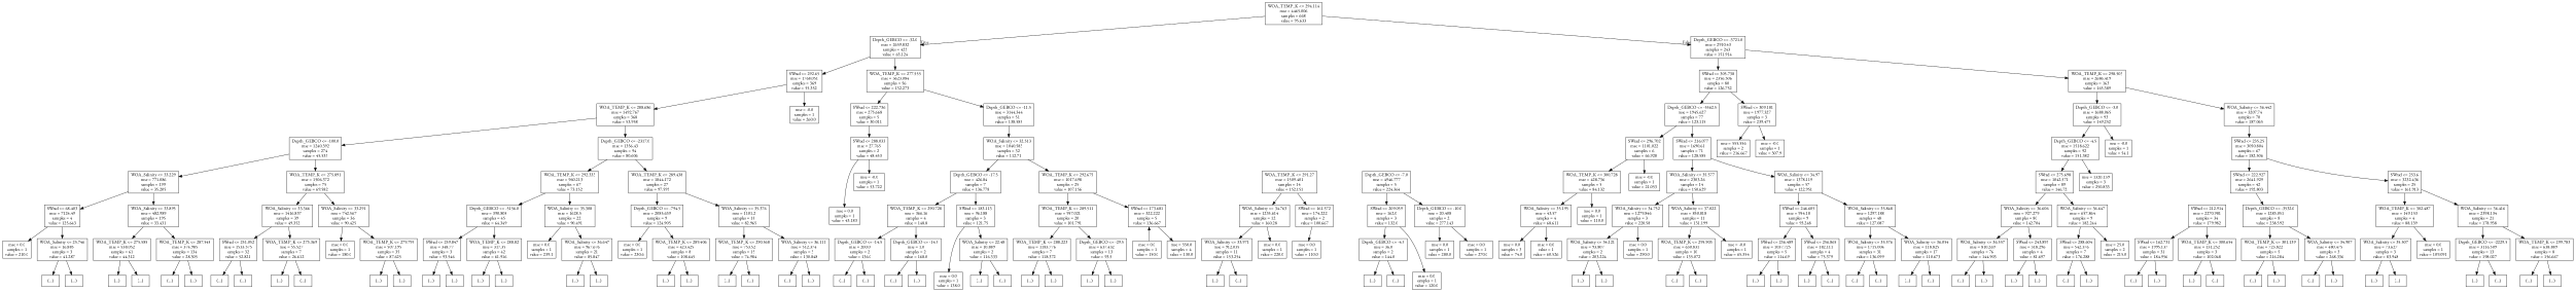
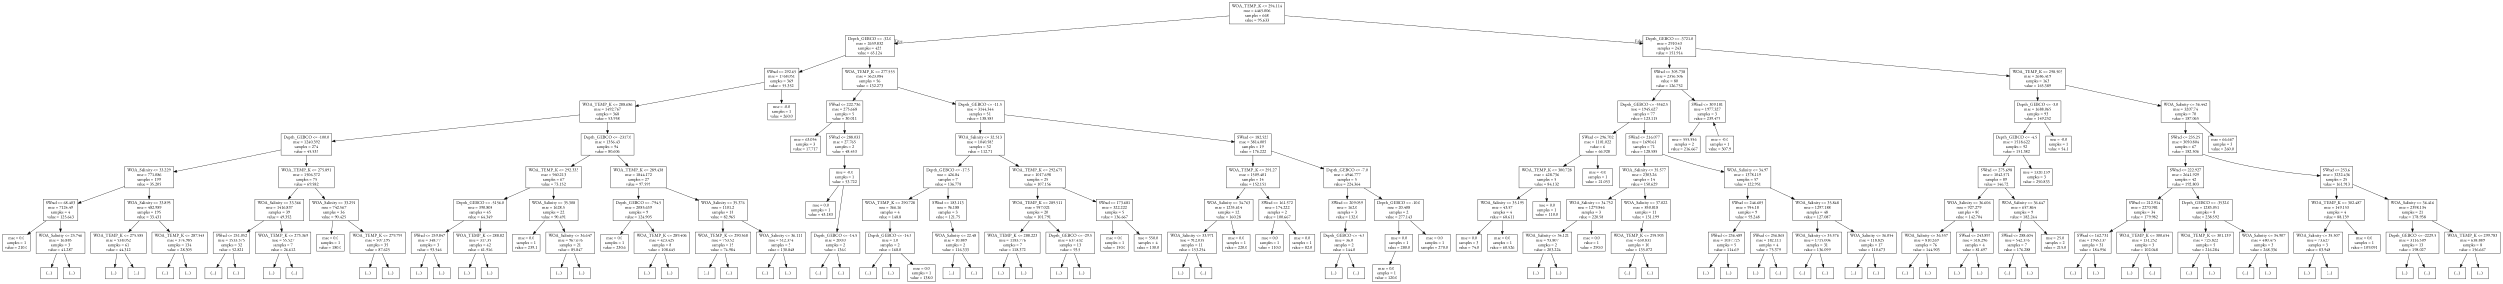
  digraph {
    fontname="EB Garamond"
    node [fontname="EB Garamond" shape=box]
    edge [fontname="EB Garamond"]
    n1 [label="WOA_TEMP_K <= 294.114\nmse = 4465.006\nsamples = 668\nvalue = 95.633"]
    n2 [label="Depth_GEBCO <= -32.0\nmse = 2659.832\nsamples = 425\nvalue = 65.124"]
    n3 [label="Depth_GEBCO <= -3721.0\nmse = 2910.43\nsamples = 243\nvalue = 151.914"]
    n4 [label="SWrad <= 292.65\nmse = 1768.051\nsamples = 369\nvalue = 55.352"]
    n5 [label="WOA_TEMP_K <= 277.555\nmse = 3623.084\nsamples = 56\nvalue = 132.273"]
-   n6 [label="SWrad <= 305.738\nmse = 2356.506\nsamples = 80\nvalue = 126.752"]
+   n6 [label="SWrad <= 305.738\nmse = 2356.506\nvalue = 80\nvalue = 126.752"]
    n7 [label="WOA_TEMP_K <= 298.503\nmse = 2686.419\nsamples = 163\nvalue = 165.389"]
    n8 [label="WOA_TEMP_K <= 288.686\nmse = 1492.767\nsamples = 368\nvalue = 53.958"]
    n9 [label="mse = -0.0\nsamples = 1\nvalue = 260.0"]
    n10 [label="SWrad <= 222.736\nmse = 275.668\nsamples = 5\nvalue = 30.011"]
    n11 [label="Depth_GEBCO <= -11.5\nmse = 3144.344\nsamples = 51\nvalue = 138.585"]
    n12 [label="Depth_GEBCO <= -100.0\nmse = 1240.392\nsamples = 274\nvalue = 45.533"]
    n13 [label="Depth_GEBCO <= -2317.0\nmse = 1356.43\nsamples = 94\nvalue = 80.606"]
    n14 [label="WOA_Salinity <= 33.229\nmse = 771.086\nsamples = 199\nvalue = 35.205"]
    n15 [label="WOA_TEMP_K <= 275.891\nmse = 1506.372\nsamples = 75\nvalue = 69.582"]
    n16 [label="WOA_TEMP_K <= 292.333\nmse = 960.213\nsamples = 67\nvalue = 73.152"]
    n17 [label="WOA_TEMP_K <= 289.438\nmse = 1844.172\nsamples = 27\nvalue = 97.595"]
    n18 [label="SWrad <= 68.403\nmse = 7124.49\nsamples = 4\nvalue = 125.643"]
    n19 [label="WOA_Salinity <= 33.895\nmse = 482.989\nsamples = 195\nvalue = 33.431"]
    n20 [label="WOA_Salinity <= 33.366\nmse = 1416.837\nsamples = 39\nvalue = 49.352"]
    n21 [label="WOA_Salinity <= 33.291\nmse = 742.567\nsamples = 36\nvalue = 90.425"]
    n22 [label="mse = 0.0\nsamples = 1\nvalue = 210.0"]
    n23 [label="WOA_Salinity <= 25.746\nmse = 16.885\nsamples = 3\nvalue = 41.287"]
    n24 [label="WOA_TEMP_K <= 275.585\nmse = 538.052\nsamples = 61\nvalue = 44.312"]
    n25 [label="WOA_TEMP_K <= 287.548\nmse = 374.985\nsamples = 134\nvalue = 28.305"]
    n26 [label="(...)"]
    n27 [label="(...)"]
    n28 [label="(...)"]
    n29 [label="(...)"]
    n30 [label="(...)"]
    n31 [label="(...)"]
    n32 [label="SWrad <= 251.052\nmse = 1533.575\nsamples = 32\nvalue = 52.821"]
    n33 [label="WOA_TEMP_K <= 273.369\nmse = 55.527\nsamples = 7\nvalue = 26.612"]
    n34 [label="mse = 0.0\nsamples = 1\nvalue = 180.0"]
    n35 [label="WOA_TEMP_K <= 279.795\nmse = 507.195\nsamples = 35\nvalue = 87.625"]
    n36 [label="(...)"]
    n37 [label="(...)"]
    n38 [label="(...)"]
    n39 [label="(...)"]
    n40 [label="(...)"]
    n41 [label="(...)"]
    n42 [label="Depth_GEBCO <= -5156.0\nmse = 390.808\nsamples = 45\nvalue = 64.349"]
    n43 [label="WOA_Salinity <= 35.308\nmse = 1628.5\nsamples = 22\nvalue = 90.491"]
    n44 [label="Depth_GEBCO <= -794.5\nmse = 2085.639\nsamples = 9\nvalue = 124.905"]
    n45 [label="WOA_Salinity <= 35.376\nmse = 1101.2\nsamples = 18\nvalue = 82.965"]
    n46 [label="SWrad <= 259.847\nmse = 348.77\nsamples = 3\nvalue = 93.546"]
    n47 [label="WOA_TEMP_K <= 288.82\nmse = 317.35\nsamples = 42\nvalue = 61.916"]
    n48 [label="mse = 0.0\nsamples = 1\nvalue = 239.1"]
    n49 [label="WOA_Salinity <= 36.647\nmse = 967.676\nsamples = 21\nvalue = 85.847"]
    n50 [label="(...)"]
    n51 [label="(...)"]
    n52 [label="(...)"]
    n53 [label="(...)"]
    n54 [label="(...)"]
    n55 [label="(...)"]
    n56 [label="mse = 0.0\nsamples = 1\nvalue = 230.6"]
    n57 [label="WOA_TEMP_K <= 289.406\nmse = 423.425\nsamples = 8\nvalue = 108.645"]
    n58 [label="WOA_TEMP_K <= 290.568\nmse = 753.52\nsamples = 15\nvalue = 74.984"]
    n59 [label="WOA_Salinity <= 36.111\nmse = 512.374\nsamples = 3\nvalue = 130.848"]
    n60 [label="(...)"]
    n61 [label="(...)"]
    n62 [label="(...)"]
    n63 [label="(...)"]
    n64 [label="(...)"]
    n65 [label="(...)"]
+   n66 [label="mse = 63.054\nsamples = 3\nvalue = 17.717"]
    n67 [label="SWrad <= 288.033\nmse = 27.765\nsamples = 2\nvalue = 48.453"]
    n68 [label="WOA_Salinity <= 32.513\nmse = 1040.583\nsamples = 32\nvalue = 112.71"]
+   n69 [label="SWrad <= 182.523\nmse = 3814.005\nsamples = 19\nvalue = 176.222"]
    n70 [label="mse = 0.0\nsamples = 1\nvalue = 43.183"]
    n71 [label="mse = -0.0\nsamples = 1\nvalue = 53.722"]
    n72 [label="Depth_GEBCO <= -17.5\nmse = 426.84\nsamples = 7\nvalue = 136.778"]
    n73 [label="WOA_TEMP_K <= 292.675\nmse = 1017.698\nsamples = 25\nvalue = 107.156"]
    n74 [label="WOA_TEMP_K <= 291.27\nmse = 1509.401\nsamples = 14\nvalue = 152.151"]
    n75 [label="Depth_GEBCO <= -7.0\nmse = 4946.777\nsamples = 5\nvalue = 224.364"]
    n76 [label="SWrad <= 183.113\nmse = 96.188\nsamples = 3\nvalue = 121.75"]
    n77 [label="WOA_TEMP_K <= 290.728\nmse = 366.16\nsamples = 4\nvalue = 148.8"]
    n78 [label="WOA_TEMP_K <= 289.511\nmse = 957.021\nsamples = 20\nvalue = 101.791"]
    n79 [label="SWrad <= 173.681\nmse = 322.222\nsamples = 5\nvalue = 136.667"]
    n80 [label="WOA_Salinity <= 22.48\nmse = 10.889\nsamples = 2\nvalue = 116.333"]
    n81 [label="mse = 0.0\nsamples = 1\nvalue = 138.0"]
    n82 [label="Depth_GEBCO <= -14.5\nmse = 1.0\nsamples = 2\nvalue = 168.0"]
    n83 [label="Depth_GEBCO <= -14.5\nmse = 200.0\nsamples = 2\nvalue = 136.0"]
    n84 [label="(...)"]
    n85 [label="(...)"]
    n86 [label="(...)"]
    n87 [label="(...)"]
    n88 [label="(...)"]
    n89 [label="(...)"]
    n90 [label="WOA_TEMP_K <= 288.223\nmse = 1183.776\nsamples = 7\nvalue = 118.372"]
    n91 [label="Depth_GEBCO <= -29.5\nmse = 637.432\nsamples = 13\nvalue = 93.5"]
    n92 [label="mse = 0.0\nsamples = 1\nvalue = 150.0"]
    n93 [label="mse = 550.0\nsamples = 4\nvalue = 130.0"]
    n94 [label="(...)"]
    n95 [label="(...)"]
    n96 [label="(...)"]
    n97 [label="(...)"]
    n98 [label="WOA_Salinity <= 34.763\nmse = 1235.614\nsamples = 12\nvalue = 160.28"]
    n99 [label="SWrad <= 161.572\nmse = 174.222\nsamples = 2\nvalue = 100.667"]
    n100 [label="Depth_GEBCO <= -10.0\nmse = 20.408\nsamples = 2\nvalue = 277.143"]
    n101 [label="SWrad <= 209.059\nmse = 162.0\nsamples = 3\nvalue = 132.0"]
    n102 [label="WOA_Salinity <= 33.971\nmse = 912.035\nsamples = 11\nvalue = 153.254"]
    n103 [label="mse = 0.0\nsamples = 1\nvalue = 220.0"]
    n104 [label="mse = 0.0\nsamples = 1\nvalue = 110.0"]
+   n105 [label="mse = 0.0\nsamples = 1\nvalue = 82.0"]
    n106 [label="(...)"]
    n107 [label="(...)"]
    n108 [label="mse = 0.0\nsamples = 1\nvalue = 280.0"]
-   n109 [label="mse = 0.0\nsamples = 1\nvalue = 270.0"]
+   n109 [label="mse = 0.0\nsamples = 1\nsamples = 270.0"]
    n110 [label="mse = 0.0\nsamples = 1\nvalue = 120.0"]
    n111 [label="Depth_GEBCO <= -4.5\nmse = 36.0\nsamples = 2\nvalue = 144.0"]
    n112 [label="(...)"]
    n113 [label="(...)"]
    n114 [label="Depth_GEBCO <= -5562.5\nmse = 1945.627\nsamples = 77\nvalue = 123.115"]
    n115 [label="SWrad <= 309.181\nmse = 1977.327\nsamples = 3\nvalue = 239.475"]
    n116 [label="Depth_GEBCO <= -3.0\nmse = 1688.065\nsamples = 93\nvalue = 149.252"]
    n117 [label="WOA_Salinity <= 36.442\nmse = 3207.74\nsamples = 70\nvalue = 187.065"]
-   n118 [label="SWrad <= 296.702\nmse = 1101.022\nsamples = 6\nvalue = 66.928"]
+   n118 [label="SWrad <= 296.702\nmse = 1101.022\nvalue = 6\nvalue = 66.928"]
    n119 [label="SWrad <= 216.077\nmse = 1690.61\nsamples = 71\nvalue = 128.585"]
    n120 [label="mse = 555.556\nsamples = 2\nvalue = 216.667"]
    n121 [label="mse = -0.0\nsamples = 1\nvalue = 307.9"]
    n122 [label="WOA_TEMP_K <= 300.728\nmse = 428.736\nsamples = 5\nvalue = 84.132"]
    n123 [label="mse = -0.0\nsamples = 1\nvalue = 21.053"]
    n124 [label="WOA_Salinity <= 35.577\nmse = 2303.26\nsamples = 14\nvalue = 150.629"]
    n125 [label="WOA_Salinity <= 34.97\nmse = 1378.119\nsamples = 57\nvalue = 122.951"]
    n126 [label="WOA_Salinity <= 35.195\nmse = 43.57\nsamples = 4\nvalue = 68.611"]
    n127 [label="mse = 0.0\nsamples = 1\nvalue = 110.0"]
    n128 [label="mse = 0.0\nsamples = 3\nvalue = 74.0"]
-   n129 [label="mse = 0.0\nvalue = 1\nvalue = 60.526"]
+   n129 [label="mse = 0.0\nsamples = 1\nvalue = 60.526"]
    n130 [label="WOA_Salinity <= 34.752\nmse = 1279.846\nsamples = 3\nvalue = 220.58"]
    n131 [label="WOA_Salinity <= 37.022\nmse = 850.818\nsamples = 11\nvalue = 131.199"]
    n132 [label="SWrad <= 246.605\nmse = 954.18\nsamples = 9\nvalue = 93.248"]
    n133 [label="WOA_Salinity <= 35.848\nmse = 1297.188\nsamples = 48\nvalue = 127.087"]
    n134 [label="WOA_Salinity <= 34.121\nmse = 93.807\nsamples = 2\nvalue = 203.224"]
-   n135 [label="mse = 0.0\nsamples = 1\nvalue = 290.0"]
+   n135 [label="mse = 0.0\nvalue = 1\nvalue = 290.0"]
    n136 [label="WOA_TEMP_K <= 295.903\nmse = 630.831\nsamples = 10\nvalue = 135.072"]
-   n137 [label="mse = -0.0\nsamples = 1\nvalue = 65.354"]
    n138 [label="(...)"]
    n139 [label="(...)"]
    n140 [label="(...)"]
    n141 [label="(...)"]
    n142 [label="SWrad <= 236.489\nmse = 1037.725\nsamples = 5\nvalue = 114.69"]
    n143 [label="SWrad <= 256.865\nmse = 182.111\nsamples = 4\nvalue = 75.379"]
    n144 [label="WOA_Salinity <= 35.576\nmse = 1715.004\nsamples = 31\nvalue = 136.099"]
    n145 [label="WOA_Salinity <= 36.054\nmse = 118.825\nsamples = 17\nvalue = 110.673"]
    n146 [label="(...)"]
    n147 [label="(...)"]
    n148 [label="(...)"]
    n149 [label="(...)"]
    n150 [label="(...)"]
    n151 [label="(...)"]
    n152 [label="(...)"]
    n153 [label="(...)"]
    n154 [label="Depth_GEBCO <= -4.5\nmse = 1518.622\nsamples = 92\nvalue = 151.382"]
    n155 [label="mse = -0.0\nsamples = 1\nvalue = 54.1"]
    n156 [label="SWrad <= 235.25\nmse = 3050.804\nsamples = 67\nvalue = 182.506"]
+   n157 [label="mse = 66.667\nsamples = 3\nvalue = 260.0"]
    n158 [label="SWrad <= 275.698\nmse = 1042.571\nsamples = 89\nvalue = 146.72"]
    n159 [label="mse = 1320.139\nsamples = 3\nvalue = 250.833"]
    n160 [label="WOA_Salinity <= 36.606\nmse = 927.279\nsamples = 80\nvalue = 142.704"]
    n161 [label="WOA_Salinity <= 36.647\nmse = 657.864\nsamples = 9\nvalue = 182.244"]
    n162 [label="WOA_Salinity <= 36.557\nmse = 810.269\nsamples = 76\nvalue = 144.903"]
    n163 [label="SWrad <= 243.893\nmse = 318.296\nsamples = 4\nvalue = 81.697"]
    n164 [label="SWrad <= 288.604\nmse = 542.376\nsamples = 7\nvalue = 176.288"]
    n165 [label="mse = 25.0\nsamples = 2\nvalue = 215.0"]
    n166 [label="(...)"]
    n167 [label="(...)"]
    n168 [label="(...)"]
    n169 [label="(...)"]
    n170 [label="(...)"]
    n171 [label="(...)"]
    n172 [label="SWrad <= 222.927\nmse = 2641.929\nsamples = 42\nvalue = 192.803"]
    n173 [label="SWrad <= 253.6\nmse = 3232.436\nsamples = 25\nvalue = 161.913"]
    n174 [label="SWrad <= 212.914\nmse = 2270.981\nsamples = 34\nvalue = 179.982"]
    n175 [label="Depth_GEBCO <= -3532.0\nmse = 1283.051\nsamples = 8\nvalue = 238.592"]
    n176 [label="WOA_TEMP_K <= 302.487\nmse = 149.153\nsamples = 4\nvalue = 88.139"]
    n177 [label="WOA_Salinity <= 36.416\nmse = 2398.134\nsamples = 21\nvalue = 178.938"]
-   n178 [label="SWrad <= 162.731\nmse = 1995.137\nsamples = 31\nvalue = 184.956"]
+   n178 [label="SWrad <= 162.731\nmse = 1945.137\nsamples = 31\nvalue = 184.956"]
    n179 [label="WOA_TEMP_K <= 300.654\nmse = 131.252\nsamples = 3\nvalue = 102.048"]
    n180 [label="WOA_TEMP_K <= 301.139\nmse = 723.822\nsamples = 5\nvalue = 216.284"]
    n181 [label="WOA_Salinity <= 34.907\nmse = 480.475\nsamples = 3\nvalue = 268.336"]
    n182 [label="(...)"]
    n183 [label="(...)"]
    n184 [label="(...)"]
    n185 [label="(...)"]
    n186 [label="(...)"]
    n187 [label="(...)"]
    n188 [label="(...)"]
    n189 [label="(...)"]
    n190 [label="WOA_Salinity <= 35.507\nmse = 73.627\nsamples = 3\nvalue = 83.948"]
    n191 [label="mse = 0.0\nsamples = 1\nvalue = 109.091"]
    n192 [label="Depth_GEBCO <= -2229.5\nmse = 3116.509\nsamples = 13\nvalue = 198.027"]
    n193 [label="WOA_TEMP_K <= 299.783\nmse = 638.889\nsamples = 8\nvalue = 156.667"]
    n194 [label="(...)"]
    n195 [label="(...)"]
    n196 [label="(...)"]
    n197 [label="(...)"]
    n198 [label="(...)"]
    n199 [label="(...)"]
    n1 -> n2 [headlabel=True labelangle=45 labeldistance=2.5]
    n1 -> n3 [headlabel=False labelangle=-45 labeldistance=2.5]
    n2 -> n4
    n2 -> n5
    n3 -> n6
    n3 -> n7
    n4 -> n8
    n4 -> n9
    n5 -> n10
    n5 -> n11
    n6 -> n114
    n6 -> n115
    n7 -> n116
    n7 -> n117
    n8 -> n12
    n8 -> n13
+   n10 -> n66
    n10 -> n67
    n11 -> n68
+   n11 -> n69
    n12 -> n14
    n12 -> n15
    n13 -> n16
    n13 -> n17
    n14 -> n18
    n14 -> n19
    n15 -> n20
    n15 -> n21
    n16 -> n42
    n16 -> n43
    n17 -> n44
    n17 -> n45
    n18 -> n22
    n18 -> n23
    n19 -> n24
    n19 -> n25
    n20 -> n32
    n20 -> n33
    n21 -> n34
    n21 -> n35
    n23 -> n26
    n23 -> n27
    n24 -> n28
    n24 -> n29
    n25 -> n30
    n25 -> n31
    n32 -> n36
    n32 -> n37
    n33 -> n38
    n33 -> n39
    n35 -> n40
    n35 -> n41
    n42 -> n46
    n42 -> n47
    n43 -> n48
    n43 -> n49
    n44 -> n56
    n44 -> n57
    n45 -> n58
    n45 -> n59
    n46 -> n50
    n46 -> n51
    n47 -> n52
    n47 -> n53
    n49 -> n54
    n49 -> n55
    n57 -> n60
    n57 -> n61
    n58 -> n62
    n58 -> n63
    n59 -> n64
    n59 -> n65
-   n67 -> n70
+   n71 -> n70
    n67 -> n71
    n68 -> n72
    n68 -> n73
+   n69 -> n74
+   n69 -> n75
    n72 -> n76
    n72 -> n77
    n73 -> n78
    n73 -> n79
    n74 -> n98
    n74 -> n99
    n75 -> n100
    n75 -> n101
    n76 -> n80
-   n76 -> n81
+   n82 -> n81
    n77 -> n82
-   n77 -> n83
+   n71 -> n83
    n78 -> n90
    n78 -> n91
-   n92 -> n79
+   n79 -> n92
    n79 -> n93
    n80 -> n84
    n80 -> n85
    n82 -> n86
    n82 -> n87
    n83 -> n88
    n83 -> n89
    n90 -> n94
    n90 -> n95
    n91 -> n96
    n91 -> n97
    n98 -> n102
    n98 -> n103
    n99 -> n104
+   n99 -> n105
    n100 -> n108
    n100 -> n109
-   n101 -> n110
+   n108 -> n110
    n101 -> n111
    n102 -> n106
    n102 -> n107
    n111 -> n112
    n111 -> n113
    n114 -> n118
    n114 -> n119
    n115 -> n120
-   n115 -> n121
+   n121 -> n115
    n116 -> n154
    n116 -> n155
    n117 -> n156
+   n117 -> n157
    n118 -> n122
    n118 -> n123
    n119 -> n124
    n119 -> n125
    n122 -> n126
    n122 -> n127
    n124 -> n130
    n124 -> n131
    n125 -> n132
    n125 -> n133
    n126 -> n128
    n126 -> n129
    n130 -> n134
    n130 -> n135
    n131 -> n136
-   n131 -> n137
    n132 -> n142
-   n132 -> n143
    n133 -> n144
    n133 -> n145
    n134 -> n138
    n134 -> n139
    n136 -> n140
    n136 -> n141
    n142 -> n146
    n142 -> n147
    n143 -> n148
    n143 -> n149
    n144 -> n150
    n144 -> n151
    n145 -> n152
    n145 -> n153
    n154 -> n158
    n154 -> n159
    n156 -> n172
    n156 -> n173
    n158 -> n160
    n158 -> n161
    n160 -> n162
    n160 -> n163
    n161 -> n164
    n161 -> n165
    n162 -> n166
    n162 -> n167
    n163 -> n168
    n163 -> n169
    n164 -> n170
    n164 -> n171
+   n172 -> n174
    n172 -> n175
    n173 -> n176
    n173 -> n177
    n174 -> n178
    n174 -> n179
    n175 -> n180
    n175 -> n181
    n176 -> n190
    n176 -> n191
    n177 -> n192
    n177 -> n193
    n178 -> n182
    n178 -> n183
    n179 -> n184
    n179 -> n185
    n180 -> n186
    n180 -> n187
    n181 -> n188
    n181 -> n189
    n190 -> n194
    n190 -> n195
    n192 -> n196
    n192 -> n197
    n193 -> n198
    n193 -> n199
  }
